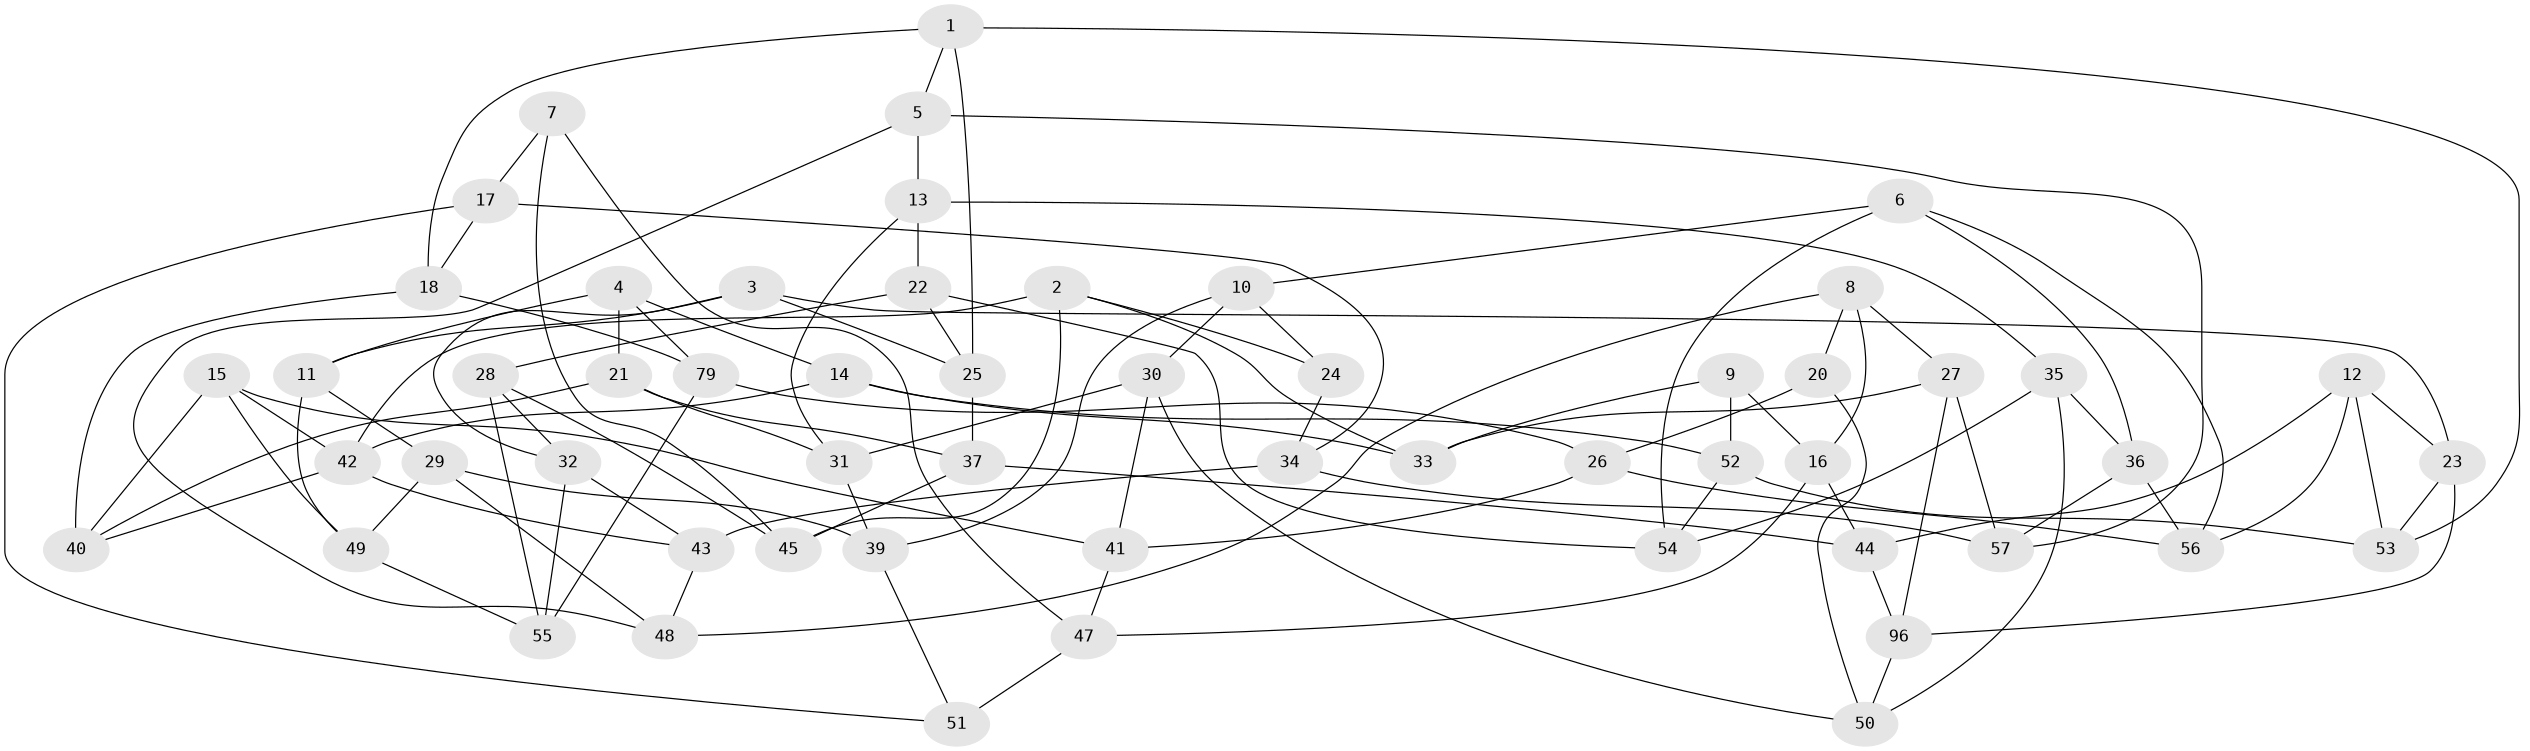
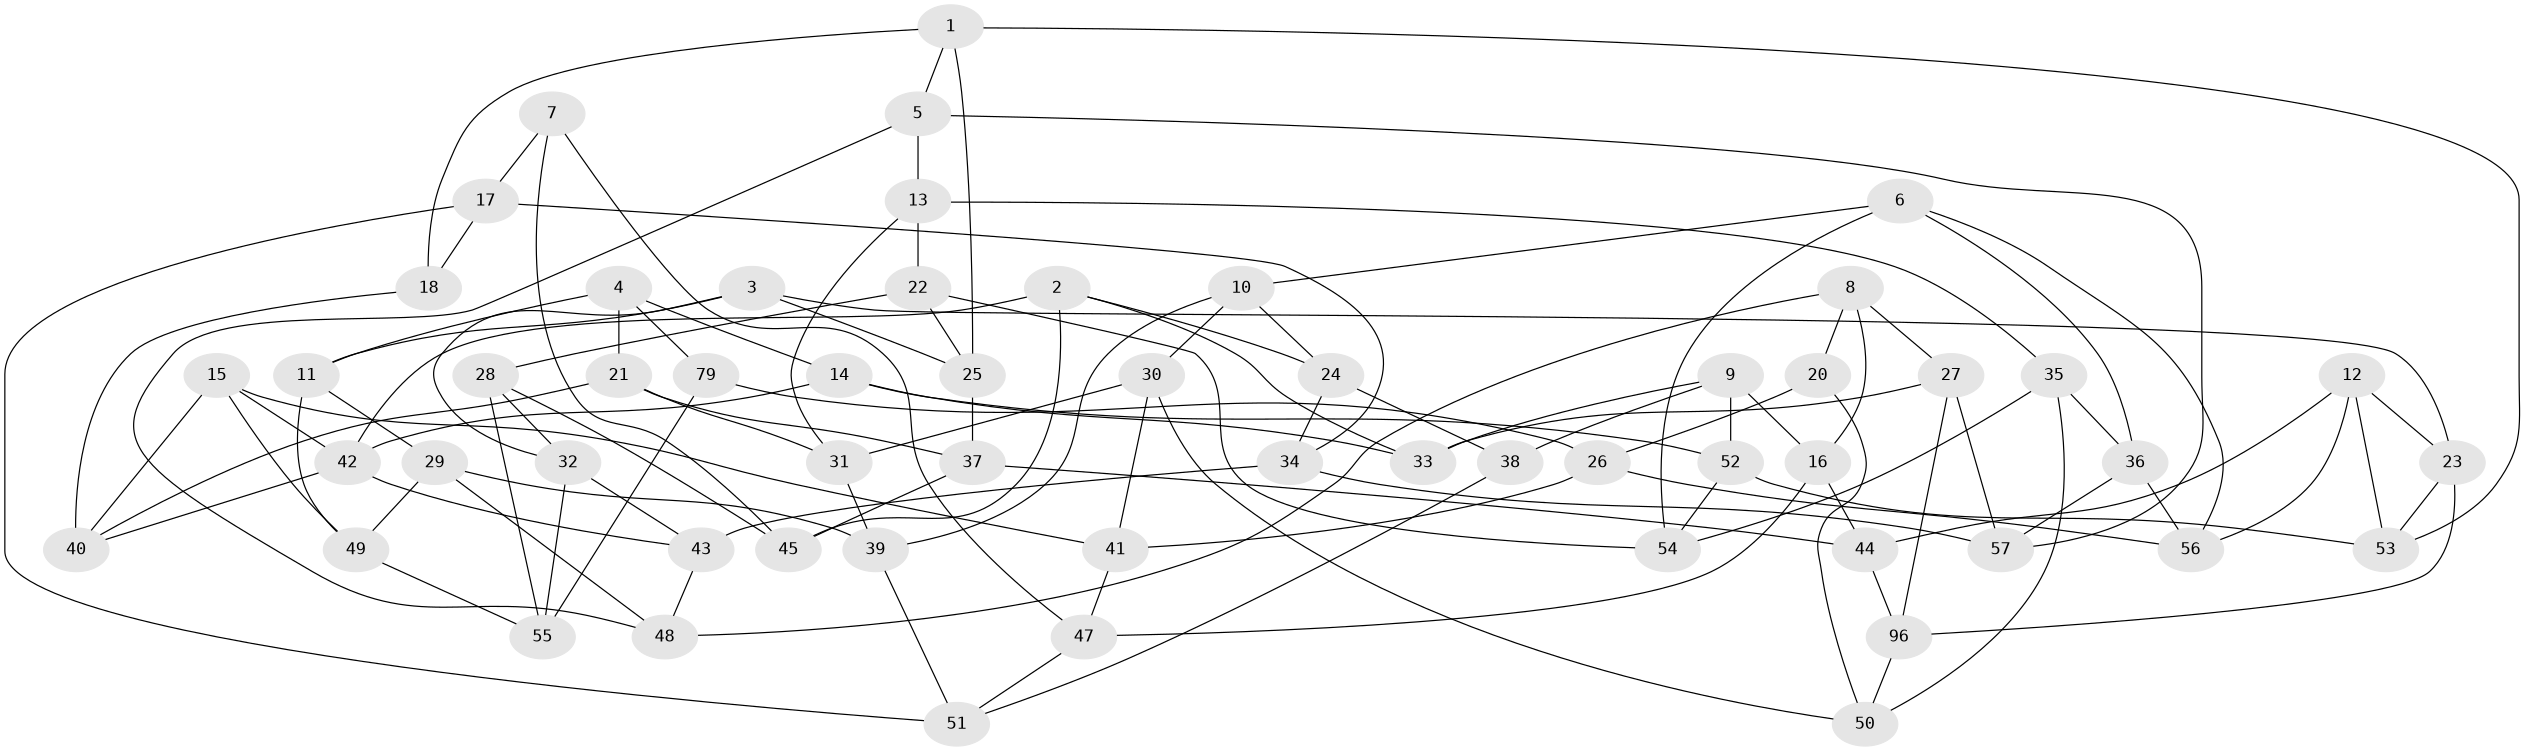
  graph {
    fontname="DejaVu Sans Mono"
    node [color=gray90 fontname="DejaVu Sans Mono" style=filled]
    edge [fontname="DejaVu Sans Mono"]
    1
    5
    18
    25
    53
    13
    48
    57
    n9 [label=79]
    40
    37
    2
    24
    33
    42
    45
+   38
    34
    43
    3
    11
    23
    32
    29
    49
    n26 [label=96]
    55
    4
    14
    21
    52
    26
    31
    22
    35
    6
    10
    36
    54
    56
    30
    39
    7
    17
    47
    51
    20
    50
    8
    16
    27
    44
    9
    41
    12
    28
    15
    1 -- 5
    1 -- 18
    1 -- 25
    1 -- 53
    5 -- 13
    5 -- 48
    5 -- 57
-   18 -- n9
    18 -- 40
    25 -- 37
    13 -- 31
    13 -- 22
    13 -- 35
    n9 -- 55
    n9 -- 26
    37 -- 45
    37 -- 44
    2 -- 24
    2 -- 33
    2 -- 42
    2 -- 45
+   24 -- 38
    24 -- 34
    42 -- 40
    42 -- 43
+   38 -- 51
    34 -- 57
    34 -- 43
    43 -- 48
    3 -- 25
    3 -- 11
    3 -- 23
    3 -- 32
    11 -- 29
    11 -- 49
    23 -- 53
    23 -- n26
    32 -- 43
    32 -- 55
    29 -- 48
    29 -- 49
    29 -- 39
    49 -- 55
    n26 -- 50
    4 -- n9
    4 -- 11
    4 -- 14
    4 -- 21
    14 -- 33
    14 -- 42
    14 -- 52
    21 -- 40
    21 -- 37
    21 -- 31
    52 -- 53
    52 -- 54
    26 -- 56
    26 -- 41
    31 -- 39
    22 -- 25
    22 -- 54
    22 -- 28
    35 -- 36
    35 -- 54
    35 -- 50
    6 -- 10
    6 -- 36
    6 -- 54
    6 -- 56
    10 -- 24
    10 -- 30
    10 -- 39
    36 -- 57
    36 -- 56
    30 -- 31
    30 -- 50
    30 -- 41
    39 -- 51
    7 -- 45
    7 -- 17
    7 -- 47
    17 -- 18
    17 -- 34
    17 -- 51
    47 -- 51
    20 -- 26
    20 -- 50
    8 -- 48
    8 -- 20
    8 -- 16
    8 -- 27
    16 -- 47
    16 -- 44
    27 -- 57
    27 -- 33
    27 -- n26
    44 -- n26
    9 -- 33
+   9 -- 38
    9 -- 52
    9 -- 16
    41 -- 47
    12 -- 53
    12 -- 23
    12 -- 56
    12 -- 44
    28 -- 45
    28 -- 32
    28 -- 55
    15 -- 40
    15 -- 42
    15 -- 49
    15 -- 41
  }
